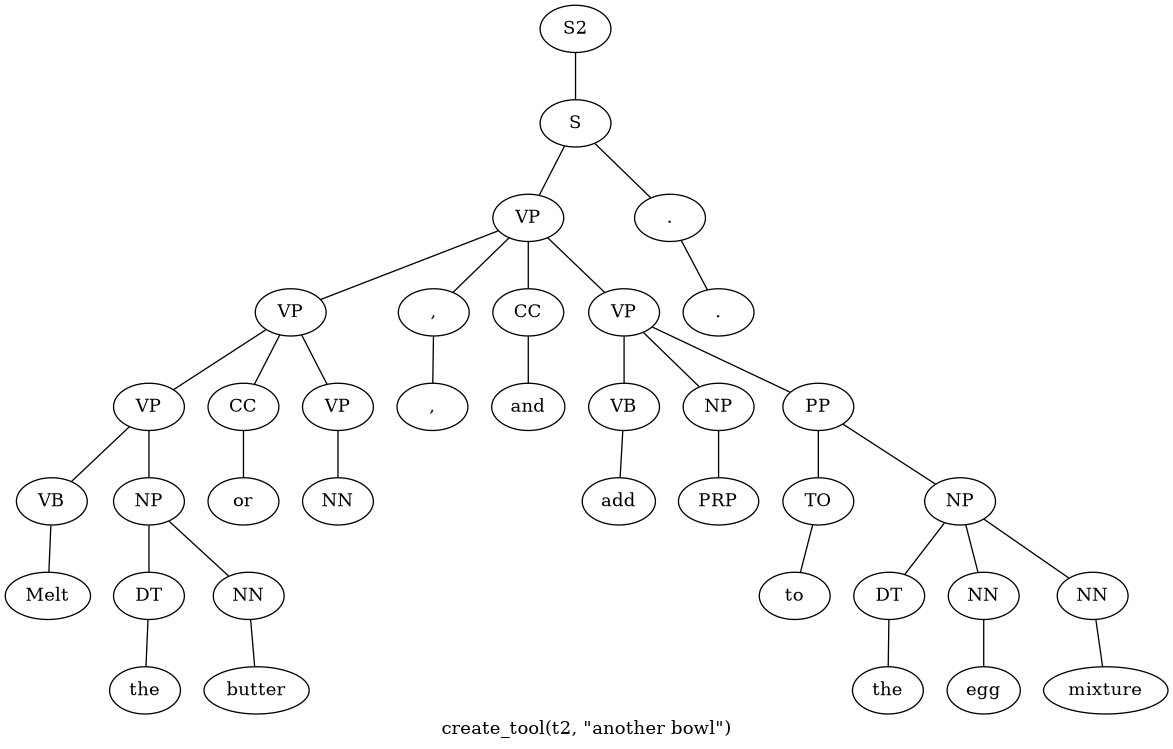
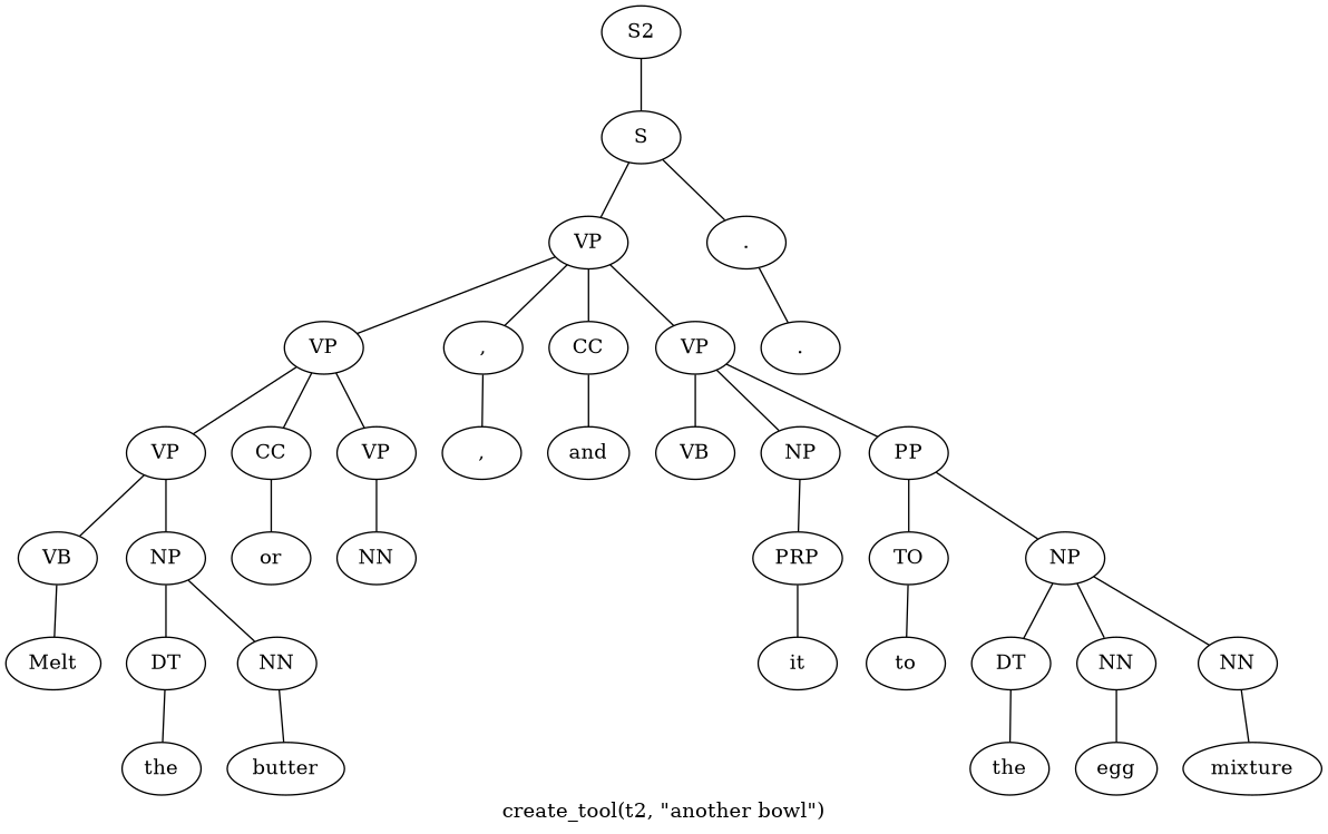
  graph {
    label="create_tool(t2, \"another bowl\")"
    n1 [label=S2]
    n2 [label=S]
    n3 [label=VP]
    n4 [label="."]
    n5 [label=VP]
    n6 [label=","]
    n7 [label=CC]
    n8 [label=VP]
    n9 [label="."]
    n10 [label=VP]
    n11 [label=CC]
    n12 [label=VP]
    n13 [label=","]
    n14 [label=and]
    n15 [label=VB]
    n16 [label=NP]
    n17 [label=PP]
    n18 [label=VB]
    n19 [label=NP]
    n20 [label=or]
    n21 [label=NN]
    n22 [label=Melt]
    n23 [label=DT]
    n24 [label=NN]
    n25 [label=the]
    n26 [label=butter]
-   n27 [label=add]
    n28 [label=PRP]
    n29 [label=TO]
    n30 [label=NP]
+   n31 [label=it]
    n32 [label=to]
    n33 [label=DT]
    n34 [label=NN]
    n35 [label=NN]
    n36 [label=the]
    n37 [label=egg]
    n38 [label=mixture]
    n1 -- n2
    n2 -- n3
    n2 -- n4
    n3 -- n5
    n3 -- n6
    n3 -- n7
    n3 -- n8
    n4 -- n9
    n5 -- n10
    n5 -- n11
    n5 -- n12
    n6 -- n13
    n7 -- n14
    n8 -- n15
    n8 -- n16
    n8 -- n17
    n10 -- n18
    n10 -- n19
    n11 -- n20
    n12 -- n21
-   n15 -- n27
    n16 -- n28
    n17 -- n29
    n17 -- n30
    n18 -- n22
    n19 -- n23
    n19 -- n24
    n23 -- n25
    n24 -- n26
+   n28 -- n31
    n29 -- n32
    n30 -- n33
    n30 -- n34
    n30 -- n35
    n33 -- n36
    n34 -- n37
    n35 -- n38
  }
